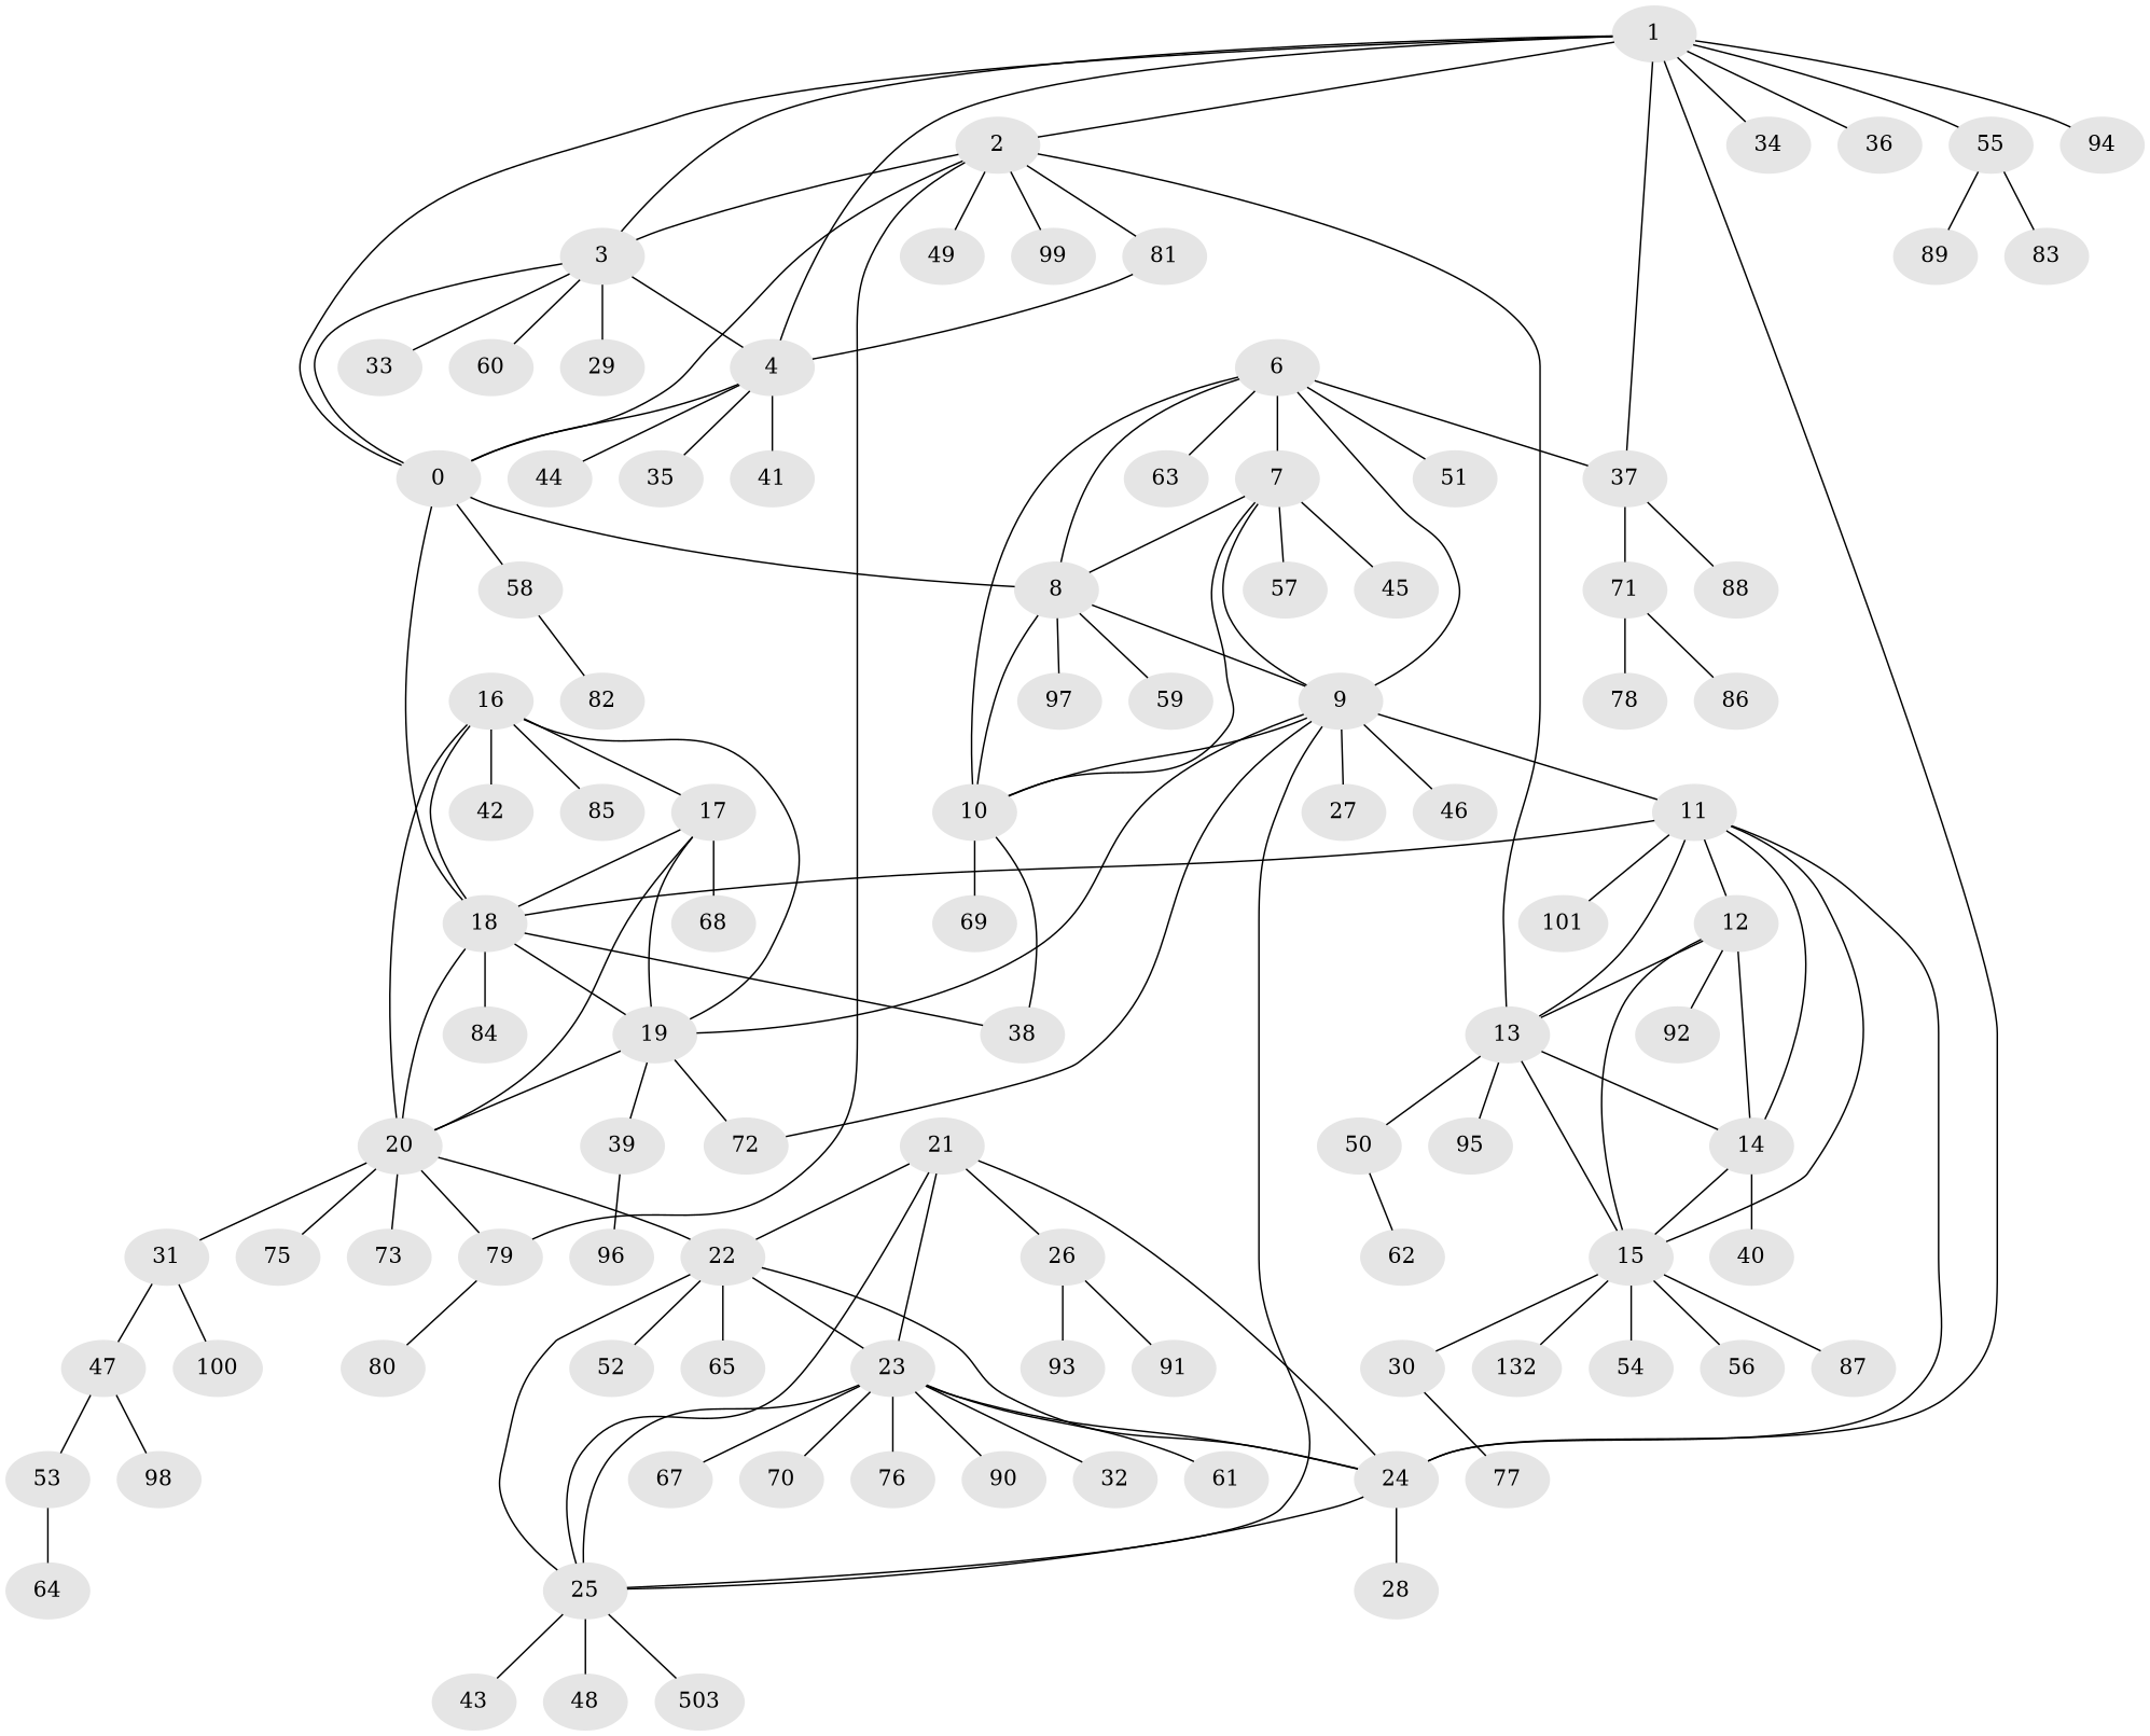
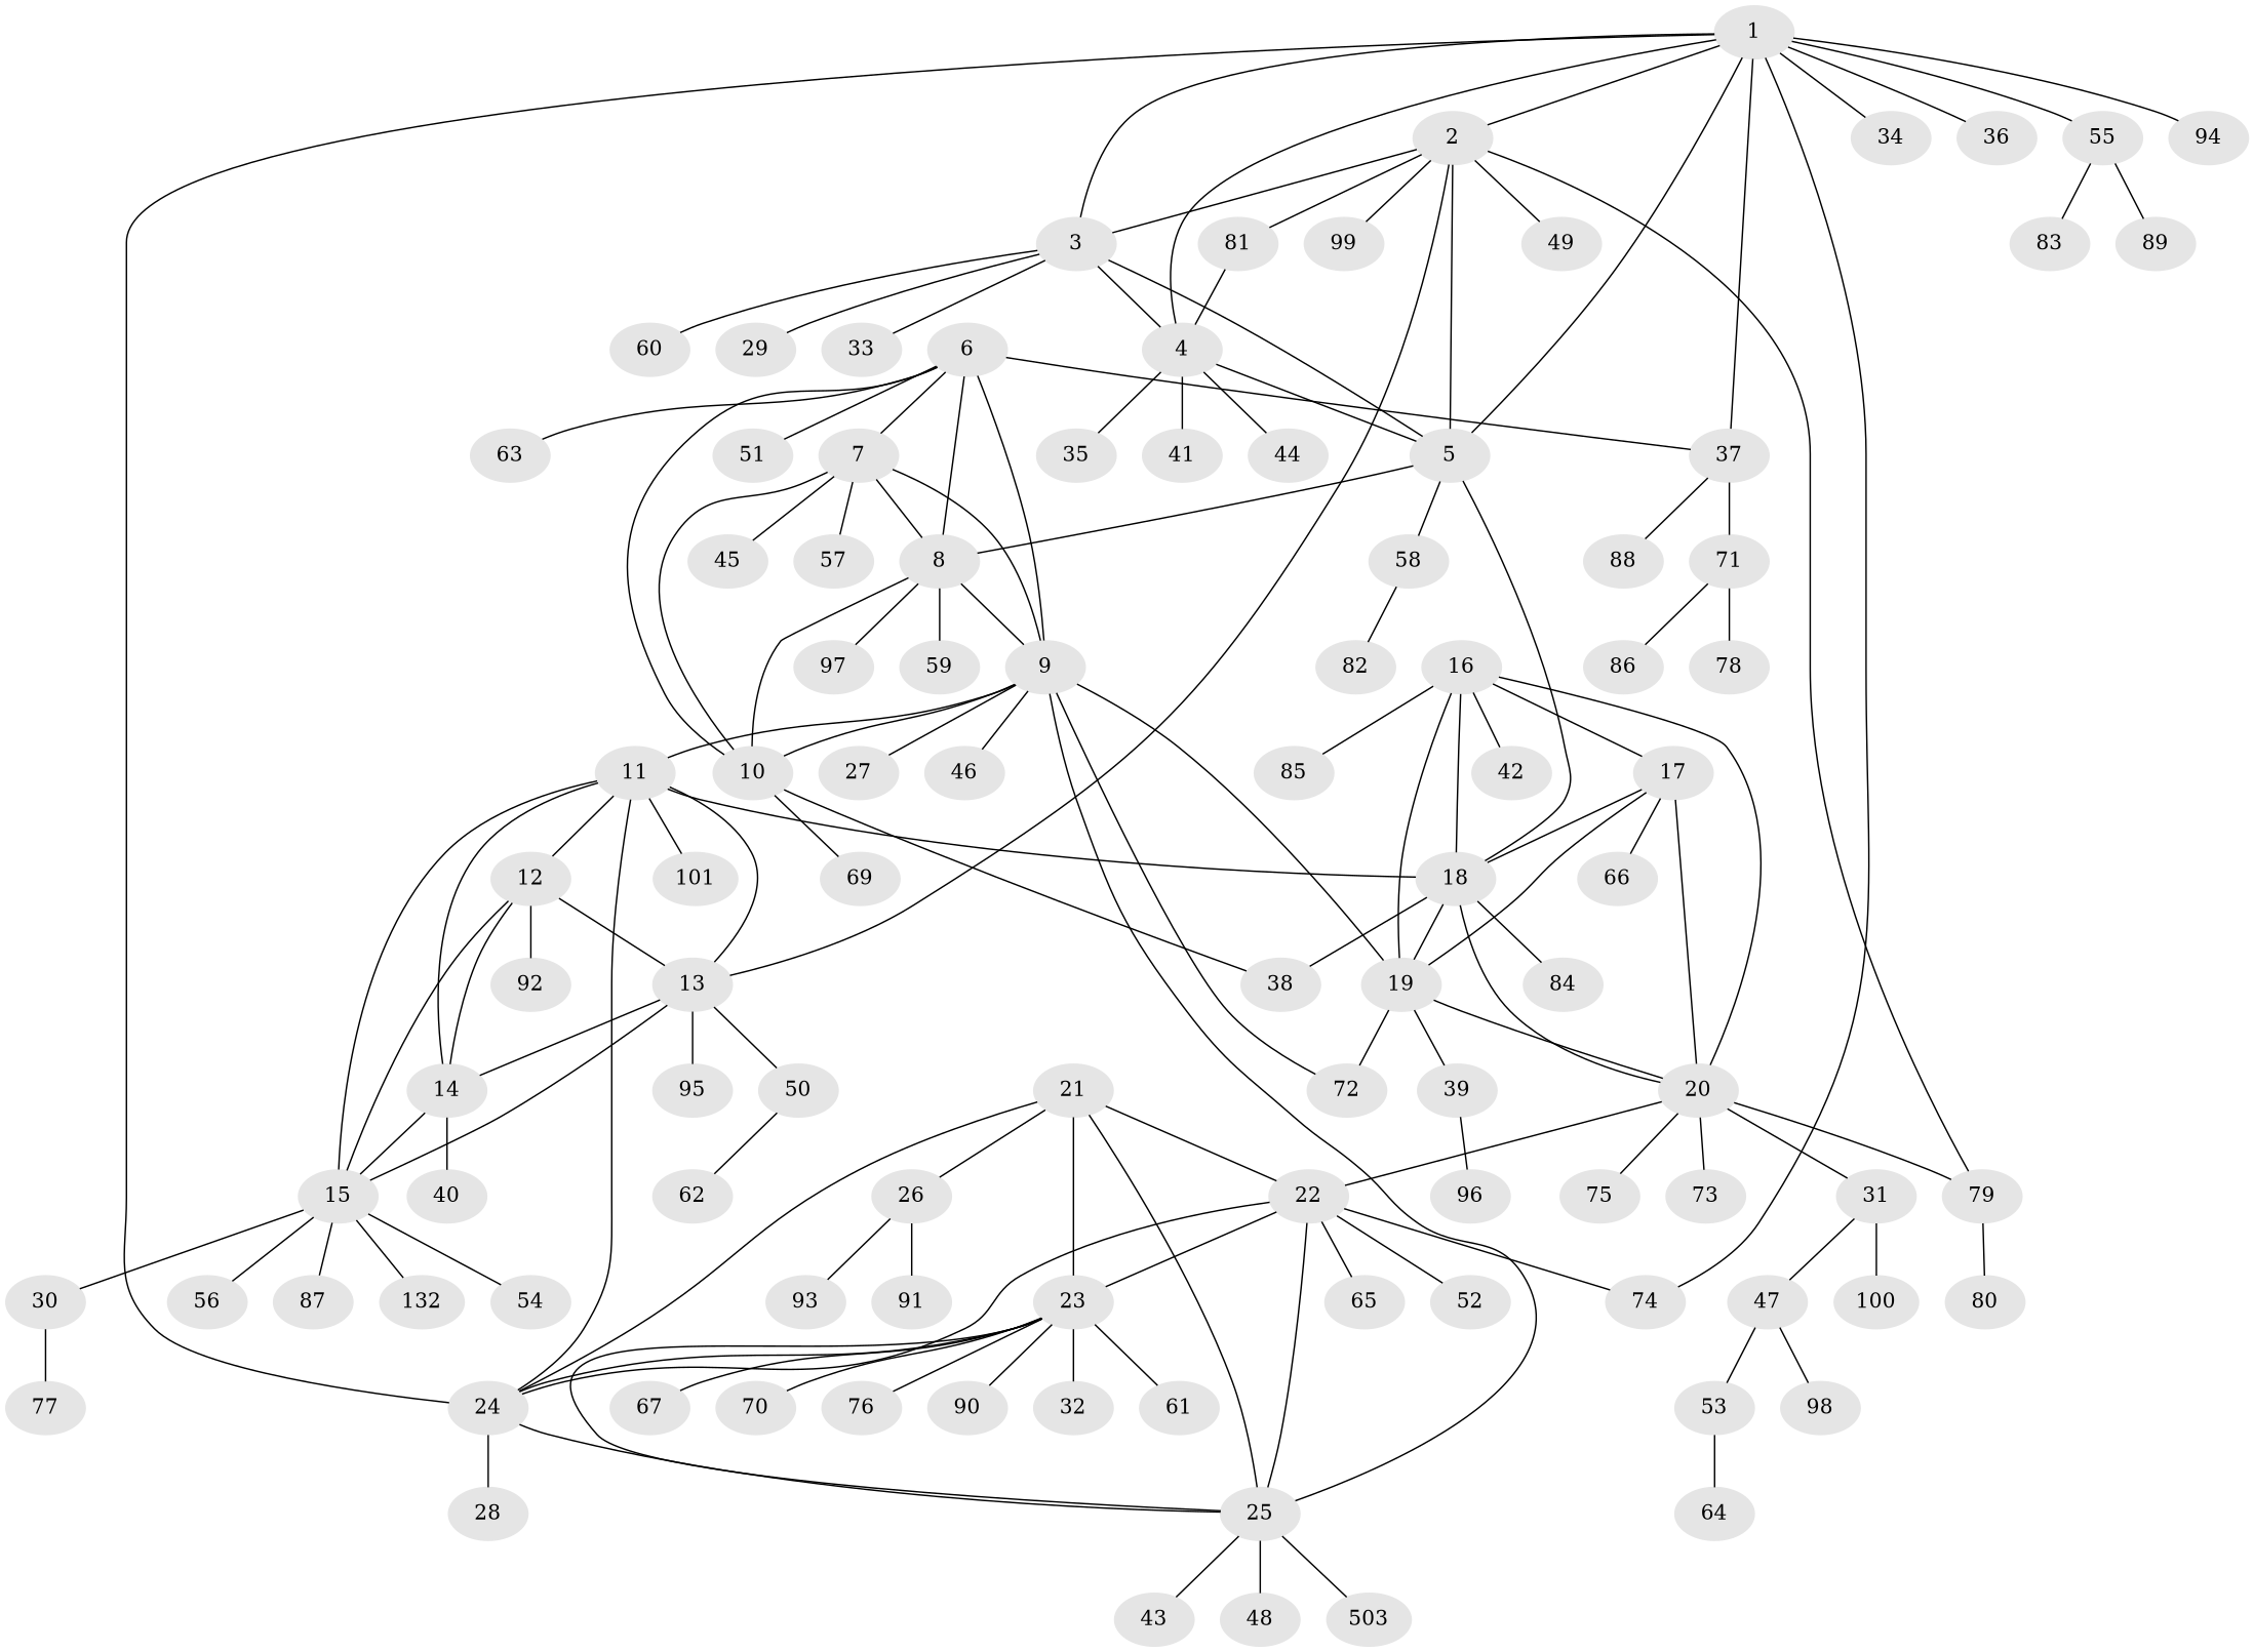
  graph {
    node [color=gray90 style=filled]
    1
    2
    3
    4
-   5 [label=0]
+   5
    24
    34
    36
    37
    55
+   74
    94
    13
    49
    79
    81
    99
    29
    33
    60
    35
    41
    44
    8
    18
    58
    25
    28
    71
    88
    83
    89
    14
    15
    50
    95
    80
    9
    10
    59
    97
    19
    38
    20
    84
    82
    6
    7
    51
    63
    45
    57
    11
    27
    46
    72
    69
    12
    101
    39
    43
    48
    n63 [label=503]
    92
    40
    30
    54
    56
    87
    n70 [label=132]
    62
    77
    16
    17
    42
    85
-   66 [label=68]
+   66
    22
    31
    73
    75
    96
    23
    52
    65
    47
    100
    21
    26
    32
    61
    67
    70
    76
    90
    91
    93
    53
    98
    78
    86
    64
    1 -- 2
    1 -- 3
    1 -- 4
    1 -- 5
    1 -- 24
    1 -- 34
    1 -- 36
    1 -- 37
    1 -- 55
+   1 -- 74
    1 -- 94
    2 -- 3
    2 -- 5
    2 -- 13
    2 -- 49
    2 -- 79
    2 -- 81
    2 -- 99
    3 -- 4
    3 -- 5
    3 -- 29
    3 -- 33
    3 -- 60
    4 -- 5
    4 -- 35
    4 -- 41
    4 -- 44
    5 -- 8
    5 -- 18
    5 -- 58
    24 -- 25
    24 -- 28
    37 -- 71
    37 -- 88
    55 -- 83
    55 -- 89
    13 -- 14
    13 -- 15
    13 -- 50
    13 -- 95
    79 -- 80
    81 -- 4
    8 -- 9
    8 -- 10
    8 -- 59
    8 -- 97
    18 -- 19
    18 -- 38
    18 -- 20
    18 -- 84
    58 -- 82
    25 -- 43
    25 -- 48
    25 -- n63
    71 -- 78
    71 -- 86
    14 -- 15
    14 -- 40
    15 -- 30
    15 -- 54
    15 -- 56
    15 -- 87
    15 -- n70
    50 -- 62
    9 -- 25
    9 -- 10
    9 -- 19
    9 -- 11
    9 -- 27
    9 -- 46
    9 -- 72
    10 -- 38
    10 -- 69
    19 -- 20
    19 -- 72
    19 -- 39
    20 -- 79
    20 -- 22
    20 -- 31
    20 -- 73
    20 -- 75
    6 -- 37
    6 -- 8
    6 -- 9
    6 -- 10
    6 -- 7
    6 -- 51
    6 -- 63
    7 -- 8
    7 -- 9
    7 -- 10
    7 -- 45
    7 -- 57
    11 -- 24
    11 -- 13
    11 -- 18
    11 -- 14
    11 -- 15
    11 -- 12
    11 -- 101
    12 -- 13
    12 -- 14
    12 -- 15
    12 -- 92
    39 -- 96
    30 -- 77
    16 -- 18
    16 -- 19
    16 -- 20
    16 -- 17
    16 -- 42
    16 -- 85
    17 -- 18
    17 -- 19
    17 -- 20
    17 -- 66
    22 -- 24
+   22 -- 74
    22 -- 25
    22 -- 23
    22 -- 52
    22 -- 65
    31 -- 47
    31 -- 100
    23 -- 24
    23 -- 25
    23 -- 32
    23 -- 61
    23 -- 67
    23 -- 70
    23 -- 76
    23 -- 90
    47 -- 53
    47 -- 98
    21 -- 24
    21 -- 25
    21 -- 22
    21 -- 23
    21 -- 26
    26 -- 91
    26 -- 93
    53 -- 64
  }
